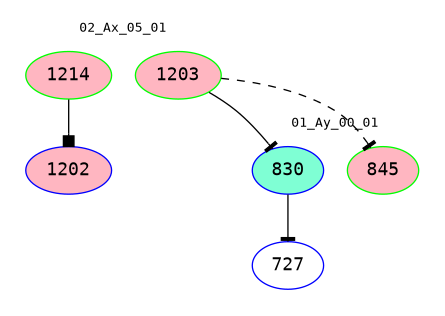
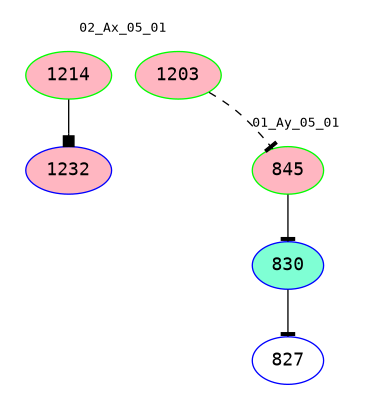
  digraph {
    fontname="DejaVu Sans Mono"
    node [color=green fillcolor=lightpink fontname="DejaVu Sans Mono" style=filled]
    edge [arrowhead=tee color=black fontname="DejaVu Sans Mono" style=solid]
    n1 [label=1203]
    n2 [label=1214]
-   n3 [color=blue label=1202]
+   n3 [color=blue label=1232]
    n4 [label=845]
    n5 [color=blue fillcolor=aquamarine label=830]
-   n6 [color=blue fillcolor=white label=727]
+   n6 [color=blue fillcolor=white label=827]
    subgraph cluster_1 {
      color=white
      fontsize=10
      label="02_Ax_05_01"
      n1
      n2
      n3
    }
    subgraph cluster_2 {
      color=white
      fontsize=10
-     label="01_Ay_00_01"
+     label="01_Ay_05_01"
      n4
      n5
      n6
    }
    n1 -> n4 [style=dashed]
    n2 -> n3 [arrowhead=box]
-   n1 -> n5
+   n4 -> n5
    n5 -> n6
  }
